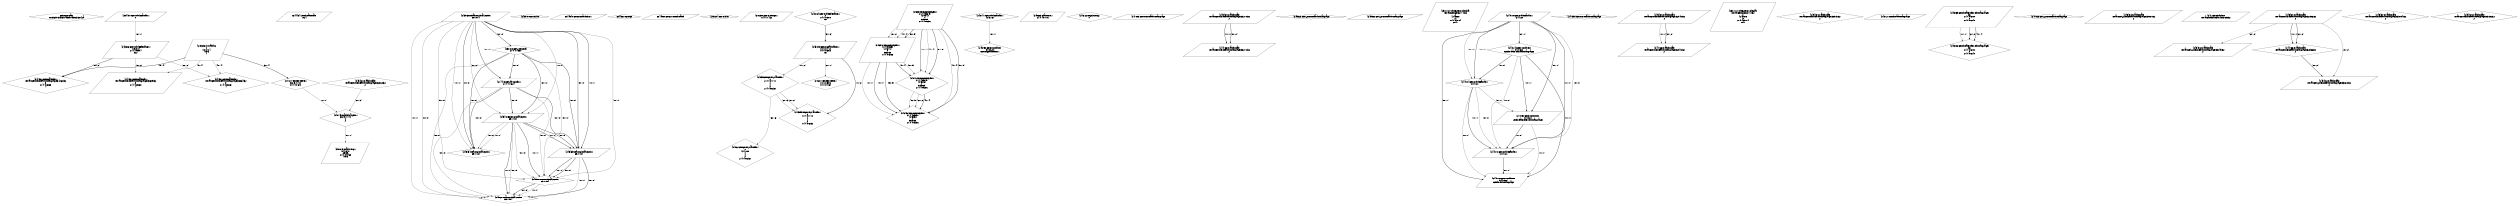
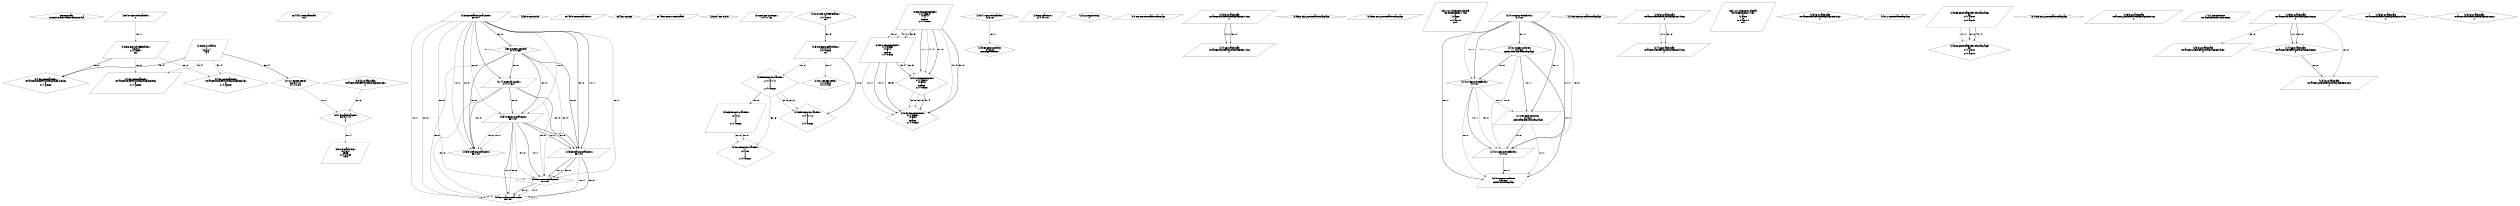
  digraph {
    node [shape=parallelogram]
    edge [style=bold]
    n1 [label="6850628.main\n000352b73d5c8b7d5eb0dfecd2c3042a" shape=diamond]
    n2 [label="4254480.GetModuleHandleW\n0"]
    n3 [label="4243306.GetModuleFileNameW\n4194304\n2147408904\n522"]
    n4 [label="4247567.GetLocaleInfoW\nretval_GetUserDefaultUILanguage_33864_32\n3\n2147408268\n4" shape=diamond]
    n5 [label="4247567.GetLocaleInfoW\nretval_GetUserDefaultUILanguage_34262_32\n3\n2147408268\n4" shape=diamond]
    n6 [label="4247567.GetLocaleInfoW\nretval_GetUserDefaultUILanguage_33609_32\n3\n2147408268\n4"]
    n7 [label="6844434.SetThreadLocale\n1024"]
    n8 [label="4243965.InitializeCriticalSection\n6917004"]
    n9 [label="4250188.GetSystemInfo\n2147417660" shape=diamond]
    n10 [label="4214413.GetStartupInfoW\n2147417624"]
    n11 [label="4245418.EnterCriticalSection\n6917004"]
    n12 [label="4245469.LeaveCriticalSection\n6917004"]
    n13 [label="4245454.LeaveCriticalSection\n6917004" shape=diamond]
    n14 [label="4245580.EnterCriticalSection\n6917004" shape=diamond]
    n15 [label="4245621.LeaveCriticalSection\n6917004" shape=diamond]
    n16 [label="4243979.GetVersion\n" shape=diamond]
    n17 [label="6844540.GetCommandLineW\n"]
    n18 [label="6844560.GetACP\n" shape=diamond]
    n19 [label="6844580.GetCurrentThreadId\n"]
    n20 [label="4250204.GetVersion\n" shape=diamond]
    n21 [label="4276690.GetVersionExW\n2147417422"]
    n22 [label="4248064.GetModuleFileNameW\n0\n2147408370\n261" shape=diamond]
    n23 [label="4245785.GetLongPathNameW\n2147407710\n2147406542\n261"]
    n24 [label="4246556.RegQueryValueExW\n0\n2147407710\n0\n0\n0\n2147408232" shape=diamond]
    n25 [label="4246014.FindFirstFileW\n2147406542\n2147407064" shape=diamond]
    n26 [label="4246599.RegQueryValueExW\n0\n2147407710\n0\n0\n0\n2147408232" shape=diamond]
    n27 [label="4215383.VirtualAlloc\n0\n1310704\n4096\n4"]
    n28 [label="4247247.FindFirstFileW\n3224341740\n2147407640" shape=diamond]
    n29 [label="4250073.LoadStringW\n9441340\n65485\n2147409468\n4096"]
    n30 [label="4246338.RegOpenKeyExW\n2147483649\n4246772\n0\n983065\n2147408236"]
    n31 [label="4246372.RegOpenKeyExW\n2147483650\n4246772\n0\n983065\n2147408236"]
    n32 [label="4246402.RegOpenKeyExW\n2147483649\n4246832\n0\n983065\n2147408236" shape=diamond]
    n33 [label="4246432.RegOpenKeyExW\n2147483650\n4246832\n0\n983065\n2147408236" shape=diamond]
    n34 [label="4245741.GetModuleHandleW\n4246160" shape=diamond]
    n35 [label="4245758.GetProcAddress\n9441320\nGetLongPathNameW" shape=diamond]
+   n36 [label="4246635.RegQueryValueExW\n0\n4247000\n0\n0\n0\n2147408232"]
    n37 [label="4246676.RegQueryValueExW\n0\n4247000\n0\n0\n0\n2147408232" shape=diamond]
    n38 [label="4245683.CharNextW\n2147407716"]
    n39 [label="4246722.RegCloseKey\n0" shape=diamond]
    n40 [label="4247883.GetUserDefaultUILanguage\n"]
    n41 [label="4245487.IsValidLocale\nretval_GetUserDefaultUILanguage_33270_32\n2"]
    n42 [label="4244766.IsValidLocale\nretval_GetUserDefaultUILanguage_33270_32\n2"]
    n43 [label="4245525.GetSystemDefaultUILanguage\n" shape=diamond]
    n44 [label="4245552.GetSystemDefaultUILanguage\n"]
    n45 [label="4250171.MultiByteToWideChar\nretval_GetACP_32774_32\n0\n4243868\n10\n2147403704\n2047"]
    n46 [label="4244018.GetModuleHandleW\n4244120"]
    n47 [label="4244024.GetProcAddress\n9441320\nGetThreadPreferredUILanguages" shape=diamond]
    n48 [label="4244004.GetModuleHandleW\n4244120" shape=diamond]
    n49 [label="4244050.GetProcAddress\n9441320\nSetThreadPreferredUILanguages"]
    n50 [label="4244070.GetModuleHandleW\n4244120"]
    n51 [label="4244076.GetProcAddress\n9441320\nGetThreadUILanguage"]
    n52 [label="4247558.GetUserDefaultUILanguage\n" shape=diamond]
    n53 [label="4248145.LoadLibraryExW\n3224341740\n0\n2" shape=diamond]
    n54 [label="4245487.IsValidLocale\nretval_GetUserDefaultUILanguage_32940_32\n2"]
    n55 [label="4244766.IsValidLocale\nretval_GetUserDefaultUILanguage_32940_32\n2"]
    n56 [label="4250171.MultiByteToWideChar\nretval_GetACP_32774_32\n0\n4243508\n10\n2147403704\n2047"]
    n57 [label="4245487.IsValidLocale\nretval_GetUserDefaultUILanguage_33913_32\n2" shape=diamond]
    n58 [label="4245121.GetThreadUILanguage\n"]
    n59 [label="4245059.GetThreadPreferredUILanguages\n56\n2147408200\n0\n2147408240"]
    n60 [label="4245088.GetThreadPreferredUILanguages\n56\n2147408200\n0\n2147408240" shape=diamond]
    n61 [label="4247923.GetSystemDefaultUILanguage\n" shape=diamond]
    n62 [label="4245487.IsValidLocale\nretval_GetSystemDefaultUILanguage_33057_32\n2"]
    n63 [label="4245487.IsValidLocale\nretval_GetUserDefaultUILanguage_32882_32\n2" shape=diamond]
    n64 [label="4247263.FindClose\nretval_FindFirstFileW_33765_32"]
    n65 [label="4245487.IsValidLocale\nretval_GetUserDefaultUILanguage_32856_32\n2"]
    n66 [label="4245487.IsValidLocale\nretval_GetSystemDefaultUILanguage_33049_32\n2"]
    n67 [label="4244766.IsValidLocale\nretval_GetUserDefaultUILanguage_32856_32\n2" shape=diamond]
    n68 [label="4245487.IsValidLocale\nretval_GetSystemDefaultUILanguage_33608_32\n2"]
    n69 [label="4245487.IsValidLocale\nretval_GetUserDefaultUILanguage_33094_32\n2" shape=diamond]
    n70 [label="4245487.IsValidLocale\nretval_GetUserDefaultUILanguage_33136_32\n2" shape=diamond]
    n2 -> n3 [label="(0-->1)" style=solid]
    n3 -> n4 [label="(0-->2)" style=solid]
    n3 -> n5 [label="(0-->2)"]
    n3 -> n6 [label="(0-->2)" style=solid]
    n8 -> n9 [label="(0-->0)"]
    n8 -> n10 [label="(0-->0)"]
    n8 -> n11 [label="(1-->1)" style=solid]
    n8 -> n11 [label="(0-->0)" style=solid]
    n8 -> n12 [label="(1-->1)"]
    n8 -> n12 [label="(0-->0)"]
    n8 -> n13 [label="(1-->1)" style=solid]
    n8 -> n13 [label="(0-->0)"]
    n8 -> n14 [label="(1-->1)" style=solid]
    n8 -> n14 [label="(0-->0)" style=solid]
    n8 -> n15 [label="(1-->1)" style=solid]
    n8 -> n15 [label="(0-->0)" style=solid]
    n9 -> n10 [label="(0-->0)"]
    n9 -> n11 [label="(0-->0)"]
    n9 -> n12 [label="(0-->0)"]
    n9 -> n13 [label="(0-->0)"]
    n9 -> n14 [label="(0-->0)" style=solid]
    n9 -> n15 [label="(0-->0)" style=solid]
    n10 -> n11 [label="(0-->0)"]
    n10 -> n12 [label="(0-->0)"]
    n10 -> n13 [label="(0-->0)"]
    n10 -> n14 [label="(0-->0)" style=solid]
    n10 -> n15 [label="(0-->0)" style=solid]
    n11 -> n12 [label="(1-->1)"]
    n11 -> n12 [label="(0-->0)"]
    n11 -> n13 [label="(1-->1)" style=solid]
    n11 -> n13 [label="(0-->0)" style=solid]
    n11 -> n14 [label="(1-->1)"]
    n11 -> n14 [label="(0-->0)" style=solid]
    n11 -> n15 [label="(1-->1)"]
    n11 -> n15 [label="(0-->0)" style=solid]
    n12 -> n14 [label="(1-->1)"]
    n12 -> n14 [label="(0-->0)"]
    n12 -> n15 [label="(1-->1)" style=solid]
    n12 -> n15 [label="(0-->0)"]
    n14 -> n15 [label="(1-->1)" style=solid]
    n14 -> n15 [label="(0-->0)"]
    n22 -> n23 [label="(3-->3)"]
    n23 -> n24 [label="(1-->2)" style=solid]
    n23 -> n25 [label="(2-->1)" style=solid]
    n23 -> n26 [label="(1-->2)"]
    n24 -> n26 [label="(2-->2)" style=solid]
    n24 -> n26 [label="(6-->6)" style=solid]
+   n24 -> n36 [label="(6-->6)"]
    n24 -> n37 [label="(6-->6)" style=solid]
    n27 -> n4 [label="(4-->4)" style=solid]
    n27 -> n5 [label="(4-->4)"]
    n27 -> n6 [label="(4-->4)" style=solid]
    n27 -> n28 [label="(3-->4)"]
    n28 -> n53 [label="(1-->1)" style=solid]
    n30 -> n31 [label="(2-->2)" style=solid]
    n30 -> n31 [label="(4-->4)" style=solid]
    n30 -> n31 [label="(5-->5)"]
    n30 -> n32 [label="(1-->1)"]
    n30 -> n32 [label="(4-->4)" style=solid]
    n30 -> n32 [label="(5-->5)"]
    n30 -> n33 [label="(4-->4)" style=solid]
    n30 -> n33 [label="(5-->5)"]
    n31 -> n32 [label="(4-->4)"]
    n31 -> n32 [label="(5-->5)" style=solid]
    n31 -> n33 [label="(1-->1)" style=solid]
    n31 -> n33 [label="(4-->4)"]
    n31 -> n33 [label="(5-->5)"]
    n32 -> n33 [label="(2-->2)" style=solid]
    n32 -> n33 [label="(4-->4)"]
    n32 -> n33 [label="(5-->5)" style=solid]
    n34 -> n35 [label="(0-->1)" style=solid]
+   n36 -> n37 [label="(2-->2)" style=solid]
+   n36 -> n37 [label="(6-->6)" style=solid]
    n41 -> n42 [label="(1-->1)"]
    n41 -> n42 [label="(2-->2)"]
    n46 -> n47 [label="(0-->1)"]
    n46 -> n48 [label="(1-->1)"]
    n46 -> n48 [label="(0-->0)" style=solid]
    n46 -> n49 [label="(0-->1)"]
    n46 -> n50 [label="(1-->1)"]
    n46 -> n50 [label="(0-->0)" style=solid]
    n46 -> n51 [label="(0-->1)"]
    n47 -> n48 [label="(1-->0)"]
    n47 -> n49 [label="(1-->1)"]
    n47 -> n50 [label="(1-->0)" style=solid]
    n47 -> n51 [label="(1-->1)"]
    n48 -> n49 [label="(0-->1)" style=solid]
    n48 -> n50 [label="(1-->1)"]
    n48 -> n50 [label="(0-->0)" style=solid]
    n48 -> n51 [label="(0-->1)" style=solid]
    n49 -> n50 [label="(1-->0)"]
    n49 -> n51 [label="(1-->1)" style=solid]
    n50 -> n51 [label="(0-->1)"]
    n53 -> n29 [label="(0-->1)" style=solid]
    n54 -> n55 [label="(1-->1)" style=solid]
    n54 -> n55 [label="(2-->2)"]
    n59 -> n60 [label="(1-->1)" style=solid]
    n59 -> n60 [label="(2-->2)"]
    n59 -> n60 [label="(4-->4)"]
    n63 -> n53 [label="(2-->3)" style=solid]
    n65 -> n66 [label="(2-->2)" style=solid]
    n65 -> n67 [label="(1-->1)"]
    n65 -> n67 [label="(2-->2)"]
    n65 -> n68 [label="(2-->2)" style=solid]
    n67 -> n68 [label="(2-->2)"]
  }
